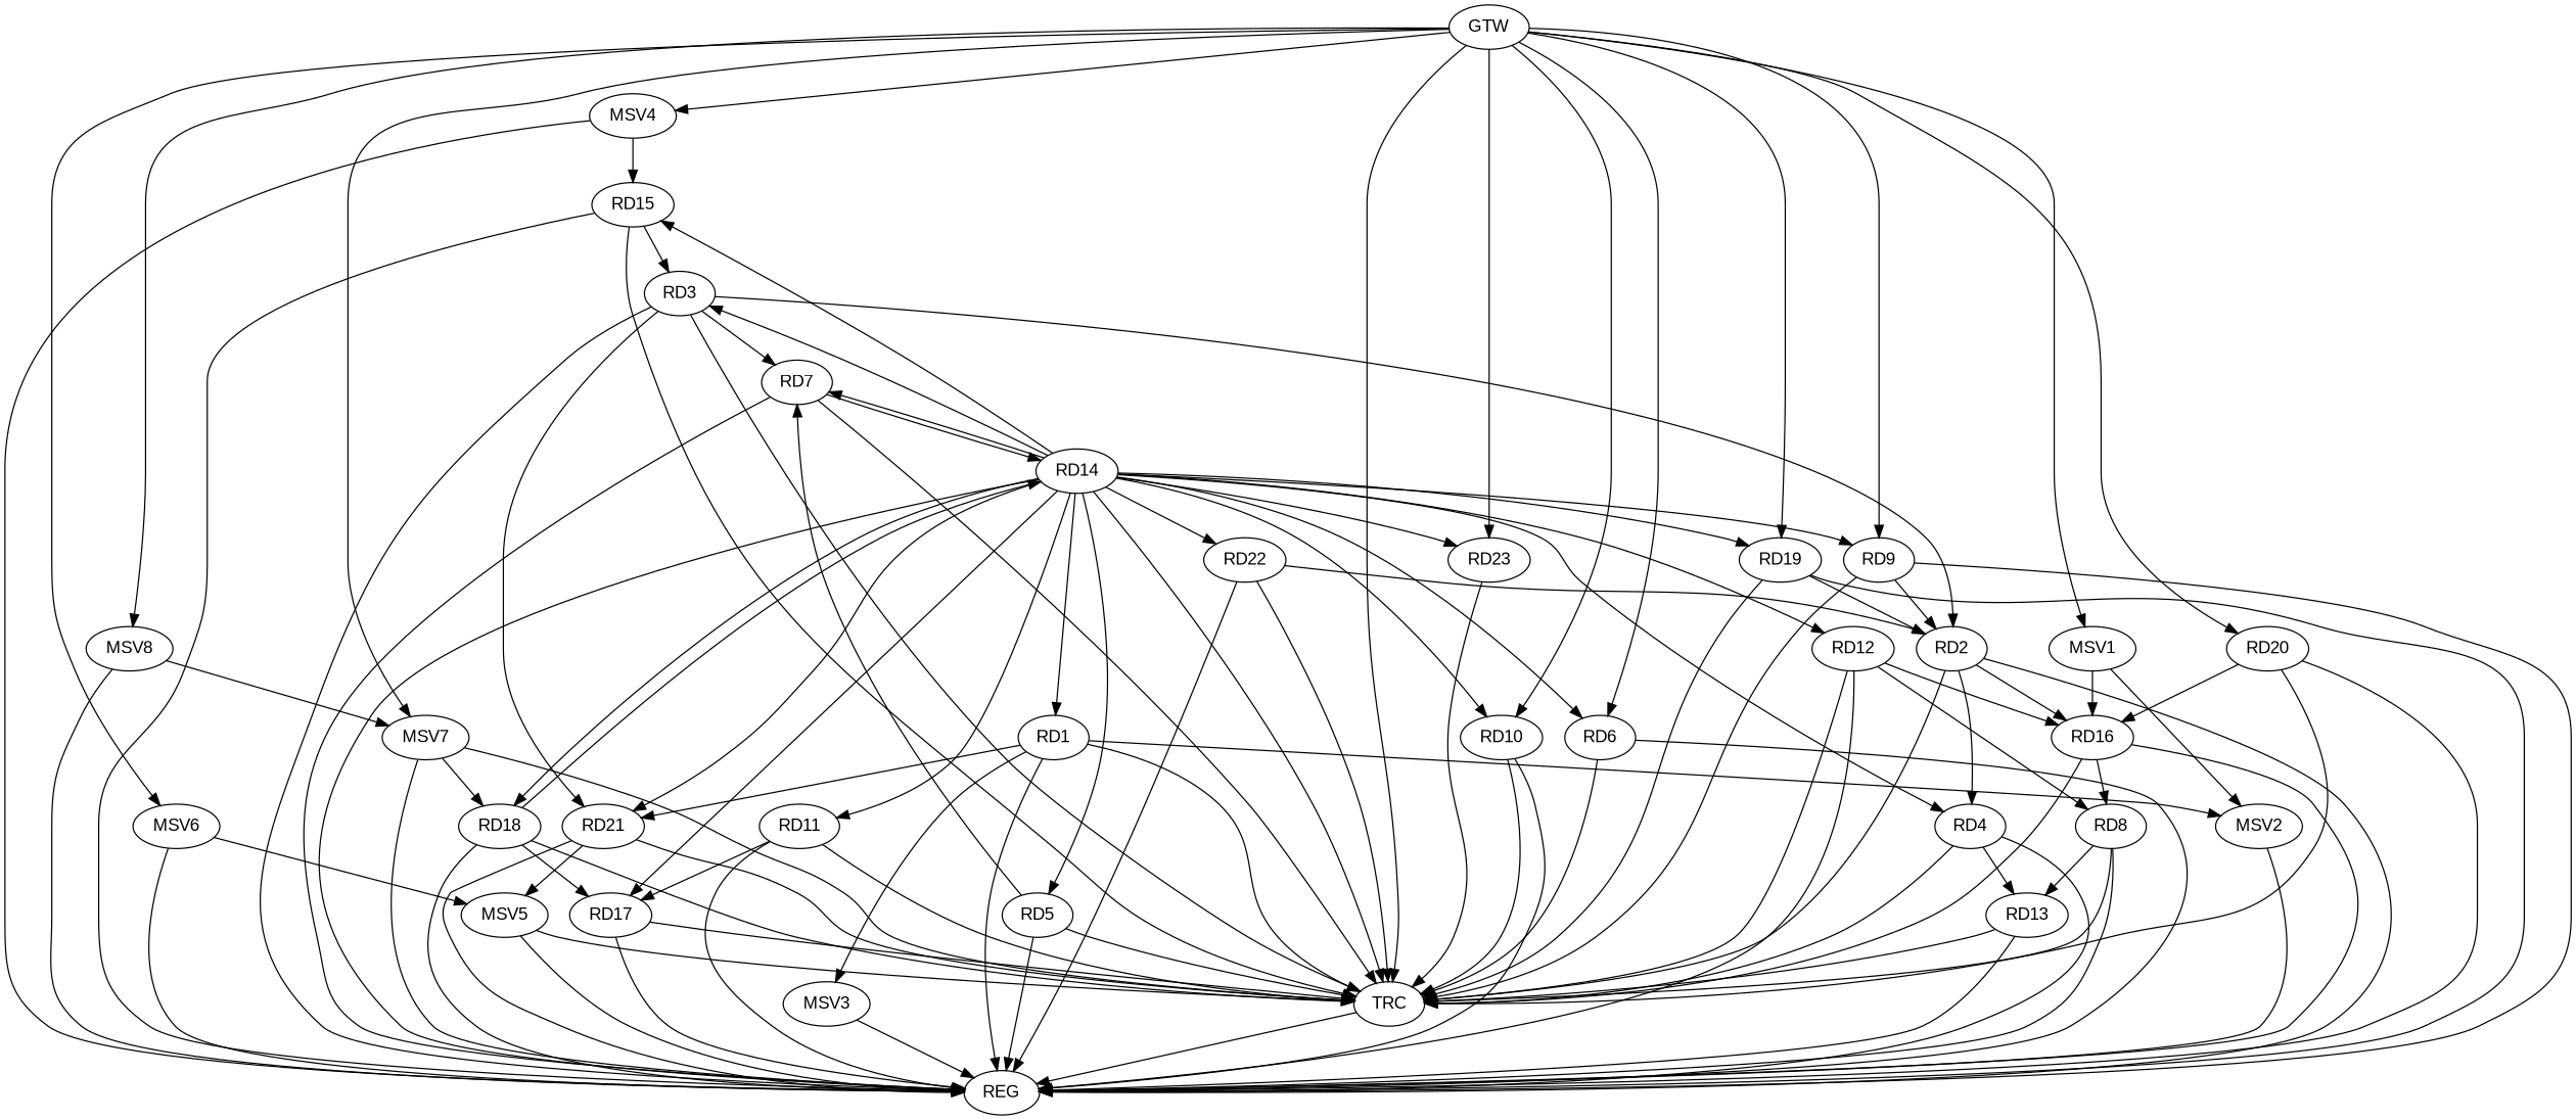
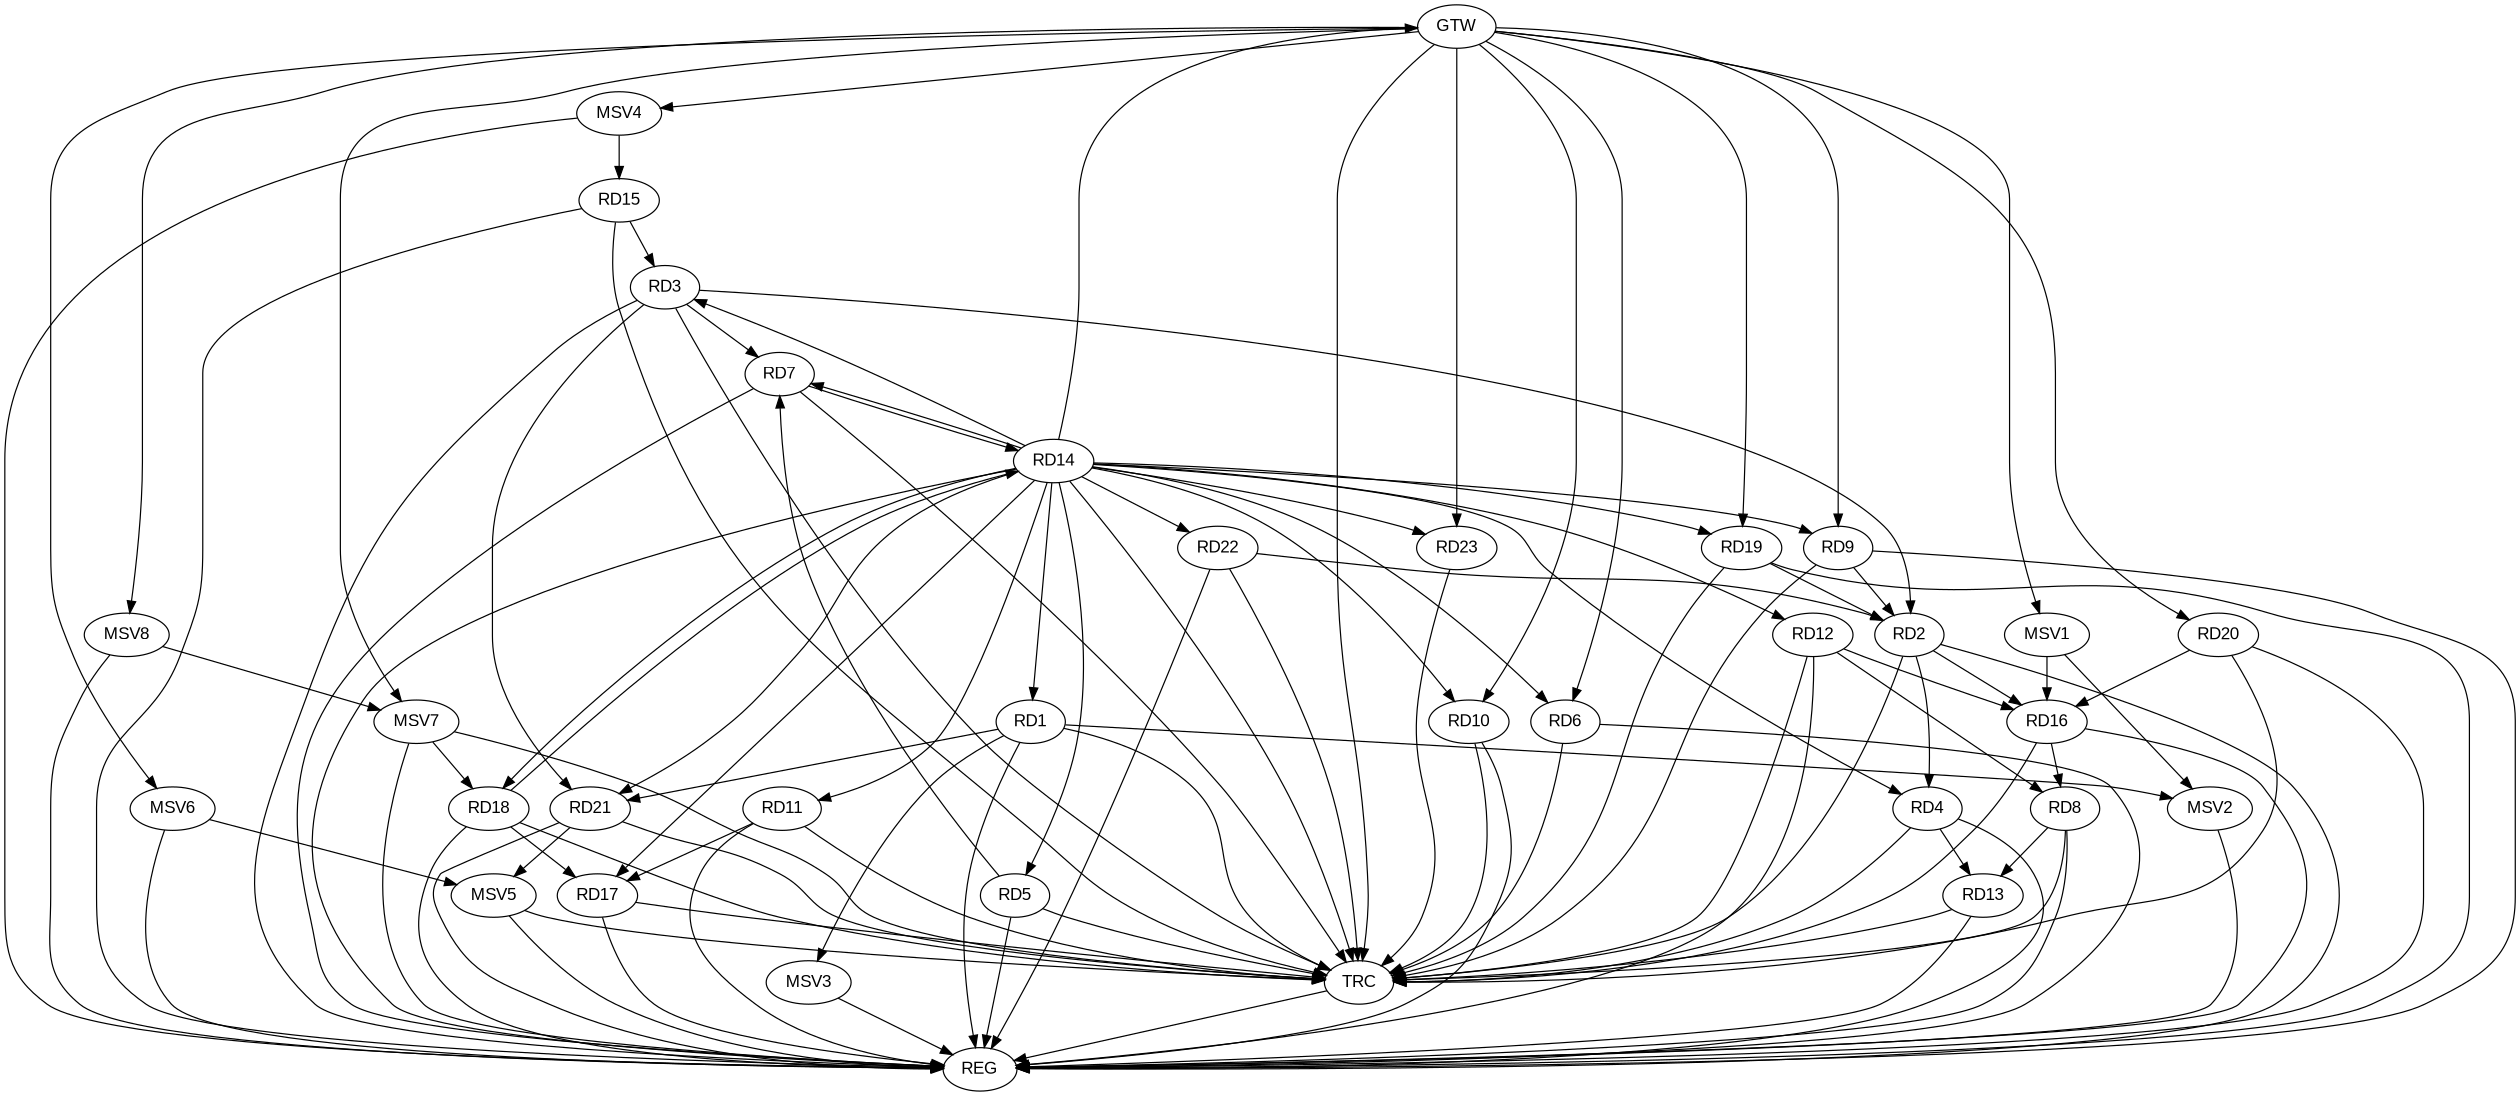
  strict digraph {
    fontname="Liberation Sans"
    node [fontname="Liberation Sans"]
    edge [fontname="Liberation Sans"]
    n1 [label=RD1]
    n2 [label=RD21]
    n3 [label=REG]
    n4 [label=TRC]
    n5 [label=MSV2]
    n6 [label=MSV3]
    n7 [label=MSV5]
    n8 [label=RD2]
    n9 [label=RD4]
    n10 [label=RD16]
    n11 [label=RD13]
    n12 [label=RD8]
    n13 [label=RD3]
    n14 [label=RD7]
    n15 [label=RD14]
    n16 [label=RD5]
    n17 [label=RD6]
    n18 [label=RD9]
    n19 [label=RD10]
    n20 [label=RD11]
    n21 [label=RD17]
    n22 [label=RD12]
    n23 [label=RD15]
    n24 [label=RD18]
    n25 [label=RD19]
    n26 [label=RD22]
    n27 [label=RD23]
    n28 [label=RD20]
    n29 [label=GTW]
    n30 [label=MSV1]
    n31 [label=MSV4]
    n32 [label=MSV6]
    n33 [label=MSV7]
    n34 [label=MSV8]
    n1 -> n2
    n1 -> n3
    n1 -> n4
    n1 -> n5
    n1 -> n6
    n2 -> n3
    n2 -> n4
    n2 -> n7
    n4 -> n3
    n5 -> n3
    n6 -> n3
    n7 -> n3
    n7 -> n4
    n8 -> n3
    n8 -> n4
    n8 -> n9
    n8 -> n10
    n9 -> n3
    n9 -> n4
    n9 -> n11
    n10 -> n3
    n10 -> n4
    n10 -> n12
    n11 -> n3
    n11 -> n4
    n12 -> n3
    n12 -> n4
    n12 -> n11
    n13 -> n2
    n13 -> n3
    n13 -> n4
    n13 -> n8
    n13 -> n14
    n14 -> n3
    n14 -> n4
    n14 -> n15
    n15 -> n1
    n15 -> n2
    n15 -> n3
    n15 -> n4
    n15 -> n9
    n15 -> n13
    n15 -> n14
    n15 -> n16
    n15 -> n17
    n15 -> n18
    n15 -> n19
    n15 -> n20
    n15 -> n21
    n15 -> n22
-   n15 -> n23
+   n15 -> n29
    n15 -> n24
    n15 -> n25
    n15 -> n26
    n15 -> n27
    n16 -> n3
    n16 -> n4
    n16 -> n14
    n17 -> n3
    n17 -> n4
    n18 -> n3
    n18 -> n4
    n18 -> n8
    n19 -> n3
    n19 -> n4
    n20 -> n3
    n20 -> n4
    n20 -> n21
    n21 -> n3
    n21 -> n4
    n22 -> n3
    n22 -> n4
    n22 -> n10
    n22 -> n12
    n23 -> n3
    n23 -> n4
    n23 -> n13
    n24 -> n3
    n24 -> n4
    n24 -> n15
    n24 -> n21
    n25 -> n3
    n25 -> n4
    n25 -> n8
    n26 -> n3
    n26 -> n4
    n26 -> n8
    n27 -> n4
    n28 -> n3
    n28 -> n4
    n28 -> n10
    n29 -> n4
    n29 -> n17
    n29 -> n18
    n29 -> n19
    n29 -> n25
    n29 -> n27
    n29 -> n28
    n29 -> n30
    n29 -> n31
    n29 -> n32
    n29 -> n33
    n29 -> n34
    n30 -> n5
    n30 -> n10
    n31 -> n3
    n31 -> n23
    n32 -> n3
    n32 -> n7
    n33 -> n3
    n33 -> n4
    n33 -> n24
    n34 -> n3
    n34 -> n33
  }
